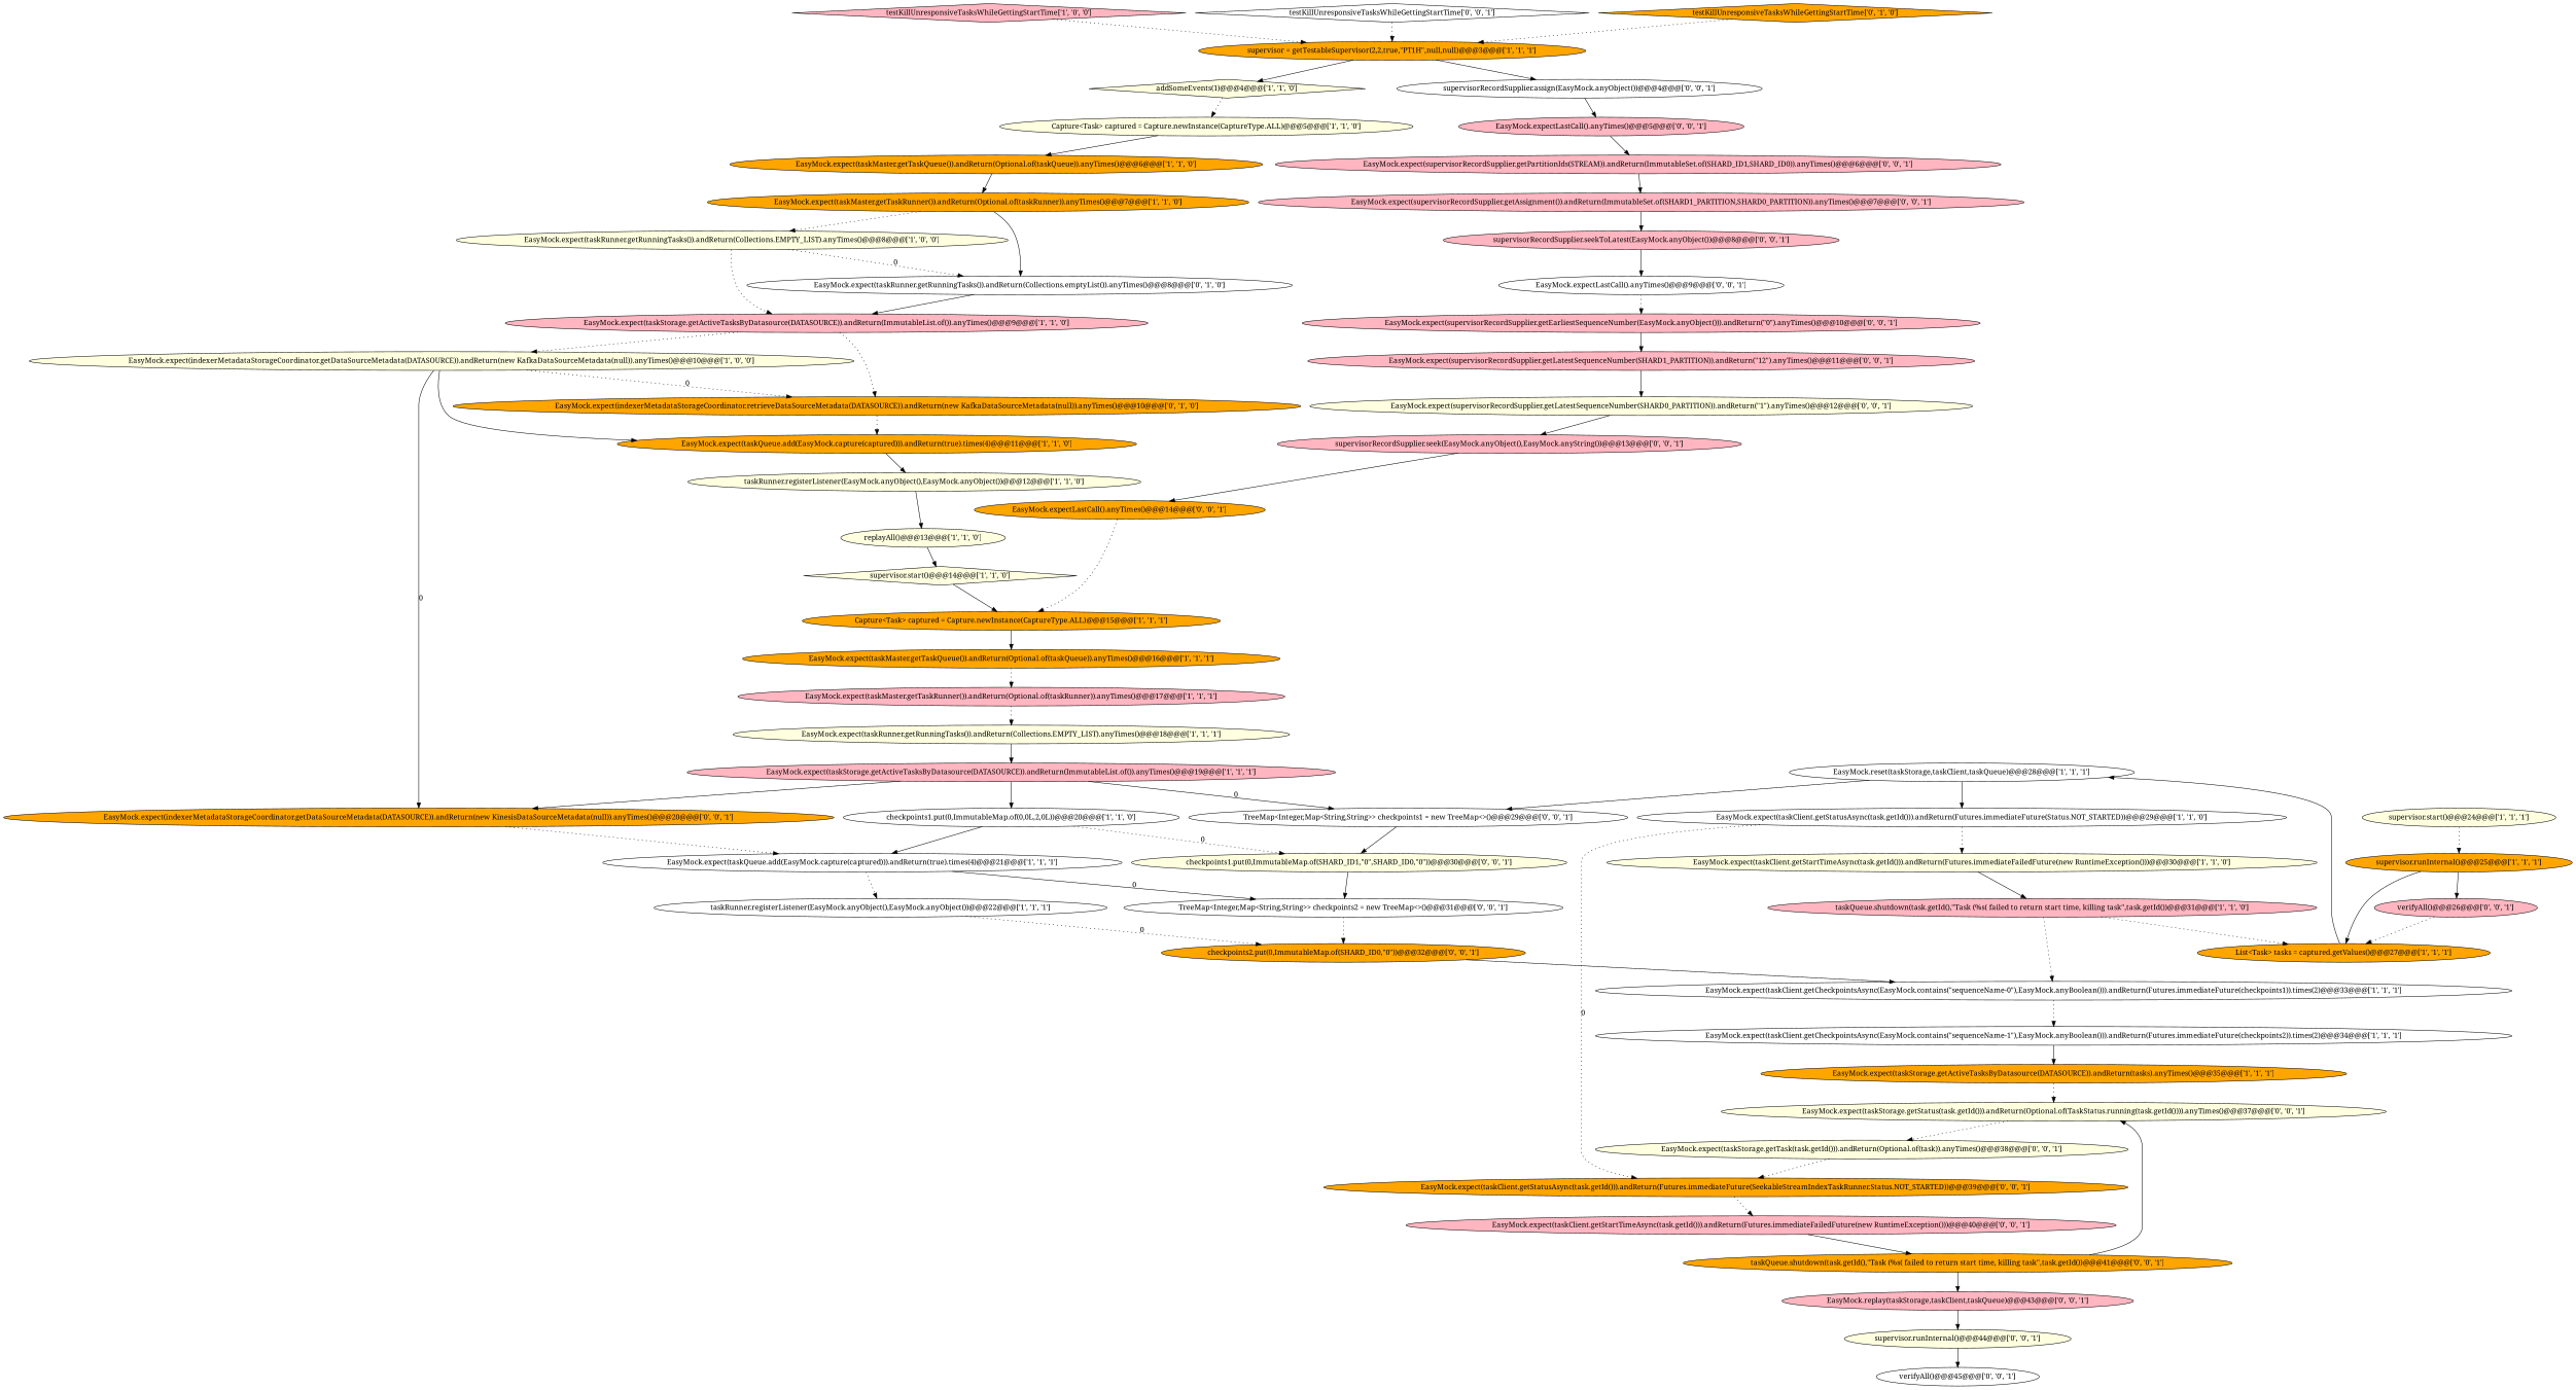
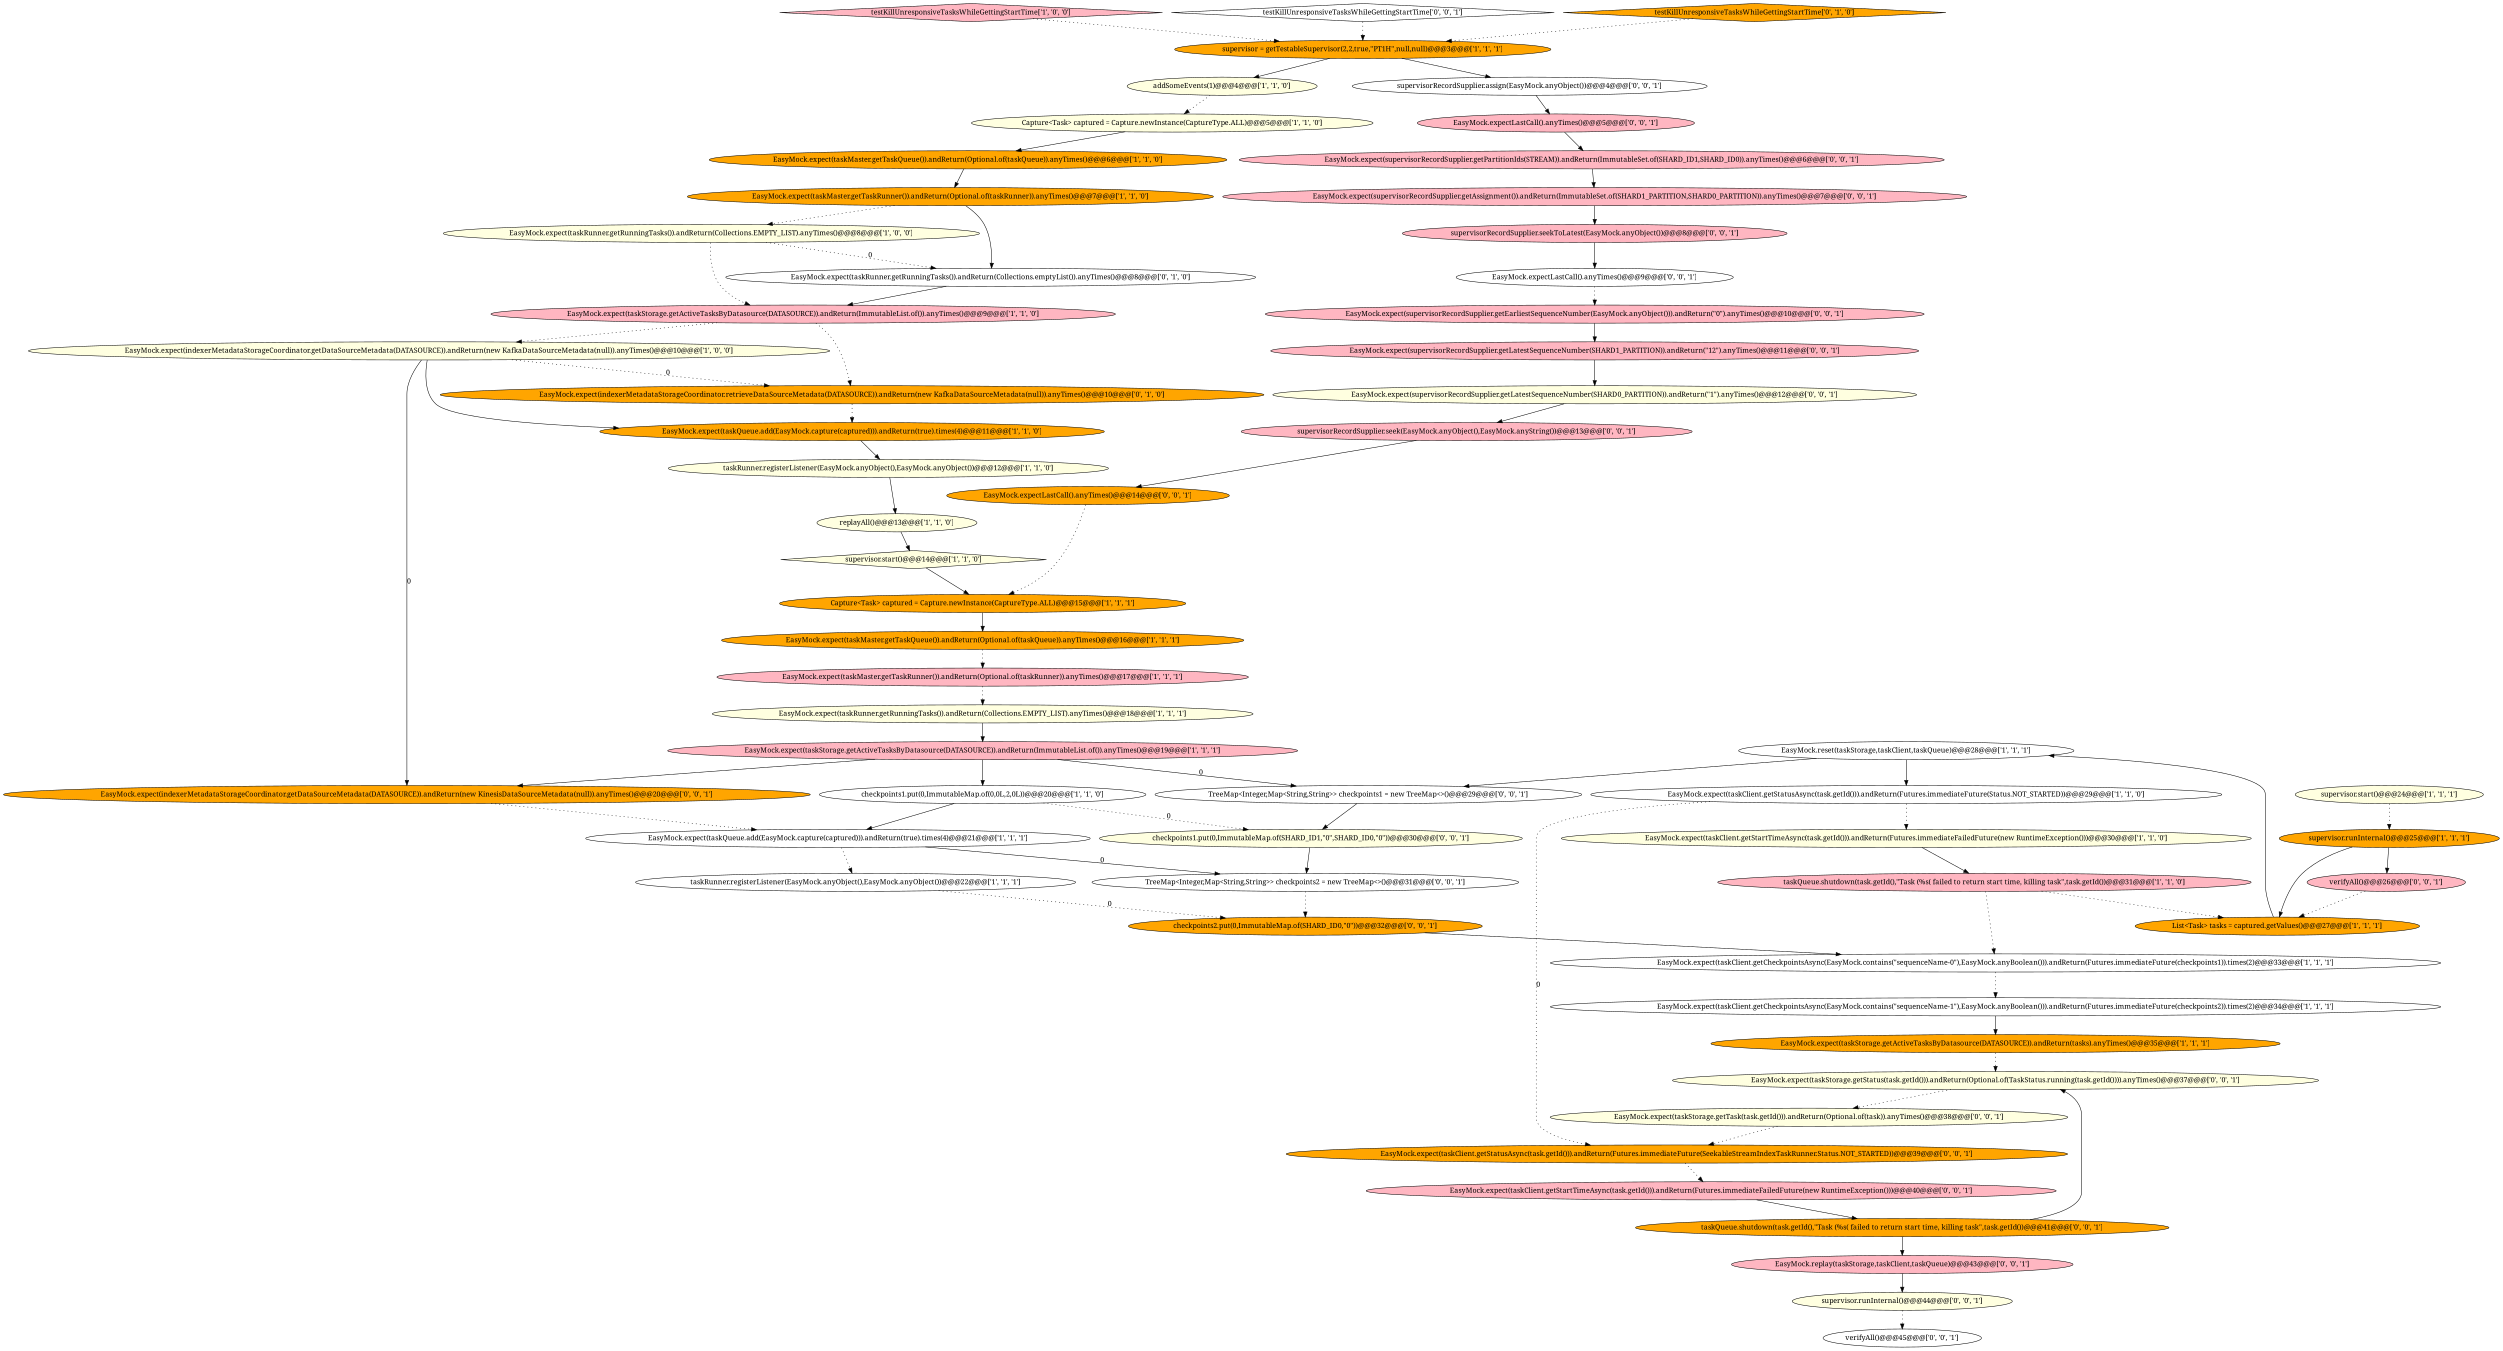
  digraph {
    fontname="Noto Serif"
    node [fillcolor=orange fontname="Noto Serif" shape=ellipse style=filled]
    edge [fontname="Noto Serif" style=solid]
    n1 [fillcolor=white label="EasyMock.reset(taskStorage,taskClient,taskQueue)@@@28@@@['1', '1', '1']"]
    n2 [fillcolor=white label="TreeMap<Integer,Map<String,String>> checkpoints1 = new TreeMap<>()@@@29@@@['0', '0', '1']"]
    n3 [fillcolor=white label="EasyMock.expect(taskClient.getStatusAsync(task.getId())).andReturn(Futures.immediateFuture(Status.NOT_STARTED))@@@29@@@['1', '1', '0']"]
    n4 [fillcolor=lightyellow label="checkpoints1.put(0,ImmutableMap.of(SHARD_ID1,\"0\",SHARD_ID0,\"0\"))@@@30@@@['0', '0', '1']"]
    n5 [label="EasyMock.expect(taskClient.getStatusAsync(task.getId())).andReturn(Futures.immediateFuture(SeekableStreamIndexTaskRunner.Status.NOT_STARTED))@@@39@@@['0', '0', '1']"]
    n6 [fillcolor=lightyellow label="EasyMock.expect(taskClient.getStartTimeAsync(task.getId())).andReturn(Futures.immediateFailedFuture(new RuntimeException()))@@@30@@@['1', '1', '0']"]
    n7 [fillcolor=lightyellow label="replayAll()@@@13@@@['1', '1', '0']"]
    n8 [fillcolor=lightyellow label="supervisor.start()@@@14@@@['1', '1', '0']" shape=diamond]
    n9 [label="Capture<Task> captured = Capture.newInstance(CaptureType.ALL)@@@15@@@['1', '1', '1']"]
    n10 [fillcolor=lightyellow label="EasyMock.expect(taskRunner.getRunningTasks()).andReturn(Collections.EMPTY_LIST).anyTimes()@@@18@@@['1', '1', '1']"]
    n11 [fillcolor=lightpink label="EasyMock.expect(taskStorage.getActiveTasksByDatasource(DATASOURCE)).andReturn(ImmutableList.of()).anyTimes()@@@19@@@['1', '1', '1']"]
    n12 [label="EasyMock.expect(indexerMetadataStorageCoordinator.getDataSourceMetadata(DATASOURCE)).andReturn(new KinesisDataSourceMetadata(null)).anyTimes()@@@20@@@['0', '0', '1']"]
    n13 [fillcolor=white label="checkpoints1.put(0,ImmutableMap.of(0,0L,2,0L))@@@20@@@['1', '1', '0']"]
    n14 [fillcolor=white label="EasyMock.expect(taskQueue.add(EasyMock.capture(captured))).andReturn(true).times(4)@@@21@@@['1', '1', '1']"]
    n15 [fillcolor=white label="taskRunner.registerListener(EasyMock.anyObject(),EasyMock.anyObject())@@@22@@@['1', '1', '1']"]
    n16 [label="checkpoints2.put(0,ImmutableMap.of(SHARD_ID0,\"0\"))@@@32@@@['0', '0', '1']"]
    n17 [fillcolor=white label="EasyMock.expect(taskClient.getCheckpointsAsync(EasyMock.contains(\"sequenceName-0\"),EasyMock.anyBoolean())).andReturn(Futures.immediateFuture(checkpoints1)).times(2)@@@33@@@['1', '1', '1']"]
    n18 [fillcolor=lightyellow label="EasyMock.expect(supervisorRecordSupplier.getLatestSequenceNumber(SHARD0_PARTITION)).andReturn(\"1\").anyTimes()@@@12@@@['0', '0', '1']"]
    n19 [fillcolor=lightpink label="supervisorRecordSupplier.seek(EasyMock.anyObject(),EasyMock.anyString())@@@13@@@['0', '0', '1']"]
    n20 [label="EasyMock.expectLastCall().anyTimes()@@@14@@@['0', '0', '1']"]
    n21 [label="EasyMock.expect(taskMaster.getTaskQueue()).andReturn(Optional.of(taskQueue)).anyTimes()@@@16@@@['1', '1', '1']"]
    n22 [fillcolor=lightpink label="EasyMock.expect(taskMaster.getTaskRunner()).andReturn(Optional.of(taskRunner)).anyTimes()@@@17@@@['1', '1', '1']"]
    n23 [fillcolor=lightpink label="EasyMock.expect(supervisorRecordSupplier.getEarliestSequenceNumber(EasyMock.anyObject())).andReturn(\"0\").anyTimes()@@@10@@@['0', '0', '1']"]
    n24 [fillcolor=lightpink label="EasyMock.expect(supervisorRecordSupplier.getLatestSequenceNumber(SHARD1_PARTITION)).andReturn(\"12\").anyTimes()@@@11@@@['0', '0', '1']"]
    n25 [label="supervisor.runInternal()@@@25@@@['1', '1', '1']"]
    n26 [fillcolor=lightpink label="verifyAll()@@@26@@@['0', '0', '1']"]
    n27 [label="List<Task> tasks = captured.getValues()@@@27@@@['1', '1', '1']"]
    n28 [fillcolor=lightpink label="EasyMock.expect(supervisorRecordSupplier.getAssignment()).andReturn(ImmutableSet.of(SHARD1_PARTITION,SHARD0_PARTITION)).anyTimes()@@@7@@@['0', '0', '1']"]
    n29 [fillcolor=lightpink label="supervisorRecordSupplier.seekToLatest(EasyMock.anyObject())@@@8@@@['0', '0', '1']"]
    n30 [fillcolor=white label="EasyMock.expectLastCall().anyTimes()@@@9@@@['0', '0', '1']"]
    n31 [label="EasyMock.expect(taskMaster.getTaskRunner()).andReturn(Optional.of(taskRunner)).anyTimes()@@@7@@@['1', '1', '0']"]
    n32 [fillcolor=white label="EasyMock.expect(taskRunner.getRunningTasks()).andReturn(Collections.emptyList()).anyTimes()@@@8@@@['0', '1', '0']"]
    n33 [fillcolor=lightyellow label="EasyMock.expect(taskRunner.getRunningTasks()).andReturn(Collections.EMPTY_LIST).anyTimes()@@@8@@@['1', '0', '0']"]
    n34 [fillcolor=lightpink label="EasyMock.expect(taskStorage.getActiveTasksByDatasource(DATASOURCE)).andReturn(ImmutableList.of()).anyTimes()@@@9@@@['1', '1', '0']"]
    n35 [fillcolor=white label="TreeMap<Integer,Map<String,String>> checkpoints2 = new TreeMap<>()@@@31@@@['0', '0', '1']"]
    n36 [label="supervisor = getTestableSupervisor(2,2,true,\"PT1H\",null,null)@@@3@@@['1', '1', '1']"]
    n37 [fillcolor=white label="supervisorRecordSupplier.assign(EasyMock.anyObject())@@@4@@@['0', '0', '1']"]
-   n38 [fillcolor=lightyellow label="addSomeEvents(1)@@@4@@@['1', '1', '0']" shape=diamond]
+   n38 [fillcolor=lightyellow label="addSomeEvents(1)@@@4@@@['1', '1', '0']"]
    n39 [fillcolor=lightpink label="EasyMock.expectLastCall().anyTimes()@@@5@@@['0', '0', '1']"]
    n40 [fillcolor=lightyellow label="Capture<Task> captured = Capture.newInstance(CaptureType.ALL)@@@5@@@['1', '1', '0']"]
    n41 [fillcolor=lightpink label="testKillUnresponsiveTasksWhileGettingStartTime['1', '0', '0']" shape=diamond]
    n42 [label="EasyMock.expect(taskMaster.getTaskQueue()).andReturn(Optional.of(taskQueue)).anyTimes()@@@6@@@['1', '1', '0']"]
    n43 [fillcolor=white label="testKillUnresponsiveTasksWhileGettingStartTime['0', '0', '1']" shape=diamond]
    n44 [fillcolor=lightpink label="EasyMock.expect(taskClient.getStartTimeAsync(task.getId())).andReturn(Futures.immediateFailedFuture(new RuntimeException()))@@@40@@@['0', '0', '1']"]
    n45 [label="taskQueue.shutdown(task.getId(),\"Task (%s( failed to return start time, killing task\",task.getId())@@@41@@@['0', '0', '1']"]
    n46 [label="EasyMock.expect(taskQueue.add(EasyMock.capture(captured))).andReturn(true).times(4)@@@11@@@['1', '1', '0']"]
    n47 [fillcolor=lightyellow label="taskRunner.registerListener(EasyMock.anyObject(),EasyMock.anyObject())@@@12@@@['1', '1', '0']"]
    n48 [fillcolor=lightyellow label="EasyMock.expect(taskStorage.getTask(task.getId())).andReturn(Optional.of(task)).anyTimes()@@@38@@@['0', '0', '1']"]
    n49 [fillcolor=white label="verifyAll()@@@45@@@['0', '0', '1']"]
    n50 [fillcolor=lightpink label="taskQueue.shutdown(task.getId(),\"Task (%s( failed to return start time, killing task\",task.getId())@@@31@@@['1', '1', '0']"]
    n51 [fillcolor=white label="EasyMock.expect(taskClient.getCheckpointsAsync(EasyMock.contains(\"sequenceName-1\"),EasyMock.anyBoolean())).andReturn(Futures.immediateFuture(checkpoints2)).times(2)@@@34@@@['1', '1', '1']"]
    n52 [fillcolor=lightyellow label="EasyMock.expect(taskStorage.getStatus(task.getId())).andReturn(Optional.of(TaskStatus.running(task.getId()))).anyTimes()@@@37@@@['0', '0', '1']"]
    n53 [fillcolor=lightpink label="EasyMock.replay(taskStorage,taskClient,taskQueue)@@@43@@@['0', '0', '1']"]
    n54 [label="EasyMock.expect(indexerMetadataStorageCoordinator.retrieveDataSourceMetadata(DATASOURCE)).andReturn(new KafkaDataSourceMetadata(null)).anyTimes()@@@10@@@['0', '1', '0']"]
    n55 [fillcolor=lightyellow label="supervisor.runInternal()@@@44@@@['0', '0', '1']"]
    n56 [label="EasyMock.expect(taskStorage.getActiveTasksByDatasource(DATASOURCE)).andReturn(tasks).anyTimes()@@@35@@@['1', '1', '1']"]
    n57 [fillcolor=lightpink label="EasyMock.expect(supervisorRecordSupplier.getPartitionIds(STREAM)).andReturn(ImmutableSet.of(SHARD_ID1,SHARD_ID0)).anyTimes()@@@6@@@['0', '0', '1']"]
    n58 [fillcolor=lightyellow label="EasyMock.expect(indexerMetadataStorageCoordinator.getDataSourceMetadata(DATASOURCE)).andReturn(new KafkaDataSourceMetadata(null)).anyTimes()@@@10@@@['1', '0', '0']"]
    n59 [label="testKillUnresponsiveTasksWhileGettingStartTime['0', '1', '0']" shape=diamond]
    n60 [fillcolor=lightyellow label="supervisor.start()@@@24@@@['1', '1', '1']"]
    n1 -> n2
    n1 -> n3
    n2 -> n4
    n3 -> n5 [label=0 style=dotted]
    n3 -> n6 [style=dotted]
    n4 -> n35
    n5 -> n44 [style=dotted]
    n6 -> n50
    n7 -> n8
    n8 -> n9
    n9 -> n21
    n10 -> n11
    n11 -> n2 [label=0]
    n11 -> n12
    n11 -> n13
    n12 -> n14 [style=dotted]
    n13 -> n4 [label=0 style=dotted]
    n13 -> n14
    n14 -> n15 [style=dotted]
    n14 -> n35 [label=0]
    n15 -> n16 [label=0 style=dotted]
    n16 -> n17
    n17 -> n51 [style=dotted]
    n18 -> n19
    n19 -> n20
    n20 -> n9 [style=dotted]
    n21 -> n22 [style=dotted]
    n22 -> n10 [style=dotted]
    n23 -> n24
    n24 -> n18
    n25 -> n26
    n25 -> n27
    n26 -> n27 [style=dotted]
    n27 -> n1
    n28 -> n29
    n29 -> n30
    n30 -> n23 [style=dotted]
    n31 -> n32
    n31 -> n33 [style=dotted]
    n32 -> n34
    n33 -> n32 [label=0 style=dotted]
    n33 -> n34 [style=dotted]
    n34 -> n54 [style=dotted]
    n34 -> n58 [style=dotted]
    n35 -> n16 [style=dotted]
    n36 -> n37
    n36 -> n38
    n37 -> n39
    n38 -> n40 [style=dotted]
    n39 -> n57
    n40 -> n42
    n41 -> n36 [style=dotted]
    n42 -> n31
    n43 -> n36 [style=dotted]
    n44 -> n45
    n45 -> n52
    n45 -> n53
    n46 -> n47
    n47 -> n7
    n48 -> n5 [style=dotted]
    n50 -> n17 [style=dotted]
    n50 -> n27 [style=dotted]
    n51 -> n56
    n52 -> n48 [style=dotted]
    n53 -> n55
    n54 -> n46 [style=dotted]
-   n55 -> n49
+   n55 -> n49 [style=dotted]
    n56 -> n52 [style=dotted]
    n57 -> n28
    n58 -> n12 [label=0]
    n58 -> n46
    n58 -> n54 [label=0 style=dotted]
    n59 -> n36 [style=dotted]
    n60 -> n25 [style=dotted]
  }
